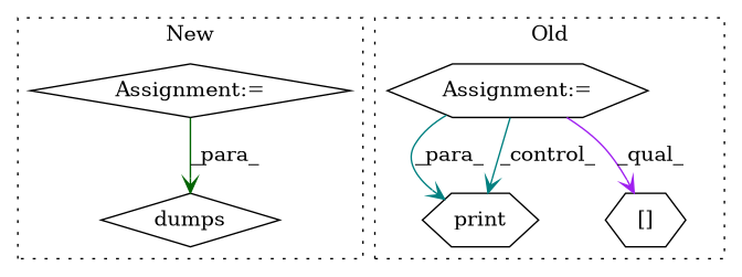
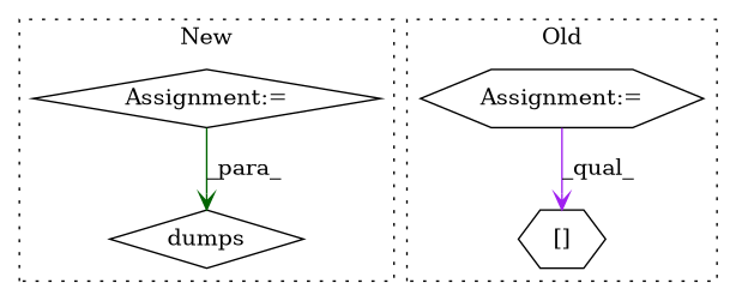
  digraph {
    node [a=32 l="6,1" shape=hexagon]
    edge [color=teal arrowhead=vee]
    n1 [label=dumps s="2139,2163" shape=diamond]
    n2 [a=7 l=1 label="Assignment:=" s=2069 shape=diamond]
-   n3 [label=print s="1706,1769"]
    n4 [a=7 l="61,2" label="Assignment:=" s="1604,1692"]
    n5 [a=2 l="2,1" label="[]" s="1745,1748"]
    subgraph cluster_1 {
      label=New
      style=dotted
      n1
      n2
    }
    subgraph cluster_2 {
      label=Old
      style=dotted
-     n3
      n4
      n5
    }
    n2 -> n1 [label=_para_ color=darkgreen]
-   n4 -> n3 [label=_para_]
-   n4 -> n3 [label=_control_]
    n4 -> n5 [label=_qual_ color=purple]
  }
